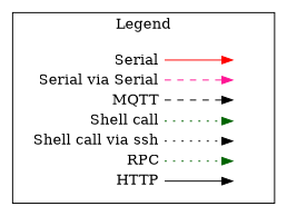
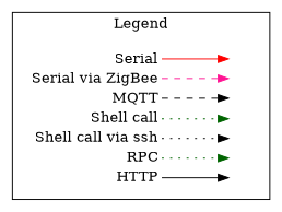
  digraph {
    rankdir=LR
    node [color=black fontcolor=black shape=plaintext]
    edge [color=black style=dotted]
-   n1 [label=<<table border="0" cellpadding="2" cellspacing="0" cellborder="0">       <tr><td align="right" port="i1">Serial</td></tr>       <tr><td align="right" port="i2">Serial via Serial</td></tr>       <tr><td align="right" port="i3">MQTT</td></tr>       <tr><td align="right" port="i4">Shell call</td></tr>       <tr><td align="right" port="i5">Shell call via ssh</td></tr>       <tr><td align="right" port="i6">RPC</td></tr>       <tr><td align="right" port="i7">HTTP</td></tr>       </table>>]
+   n1 [label=<<table border="0" cellpadding="2" cellspacing="0" cellborder="0">       <tr><td align="right" port="i1">Serial</td></tr>       <tr><td align="right" port="i2">Serial via ZigBee</td></tr>       <tr><td align="right" port="i3">MQTT</td></tr>       <tr><td align="right" port="i4">Shell call</td></tr>       <tr><td align="right" port="i5">Shell call via ssh</td></tr>       <tr><td align="right" port="i6">RPC</td></tr>       <tr><td align="right" port="i7">HTTP</td></tr>       </table>>]
    n2 [label=<<table border="0" cellpadding="2" cellspacing="0" cellborder="0">       <tr><td port="i1">&nbsp;</td></tr>       <tr><td port="i2">&nbsp;</td></tr>       <tr><td port="i3">&nbsp;</td></tr>       <tr><td port="i4">&nbsp;</td></tr>       <tr><td port="i5">&nbsp;</td></tr>       <tr><td port="i6">&nbsp;</td></tr>       <tr><td port="i7">&nbsp;</td></tr>       </table>>]
    subgraph cluster_1 {
      label=Legend
      n1
      n2
    }
    n1 -> n2 [color=red headport="i1:w" tailport="i1:e" style=solid]
    n1 -> n2 [color=deeppink headport="i2:w" style=dashed tailport="i2:e"]
    n1 -> n2 [headport="i3:w" tailport="i3:e" style=dashed]
    n1 -> n2 [color=darkgreen headport="i4:w" tailport="i4:e"]
    n1 -> n2 [headport="i5:w" tailport="i5:e"]
    n1 -> n2 [color=darkgreen headport="i6:w" tailport="i6:e"]
    n1 -> n2 [headport="i7:w" tailport="i7:e" style=solid]
  }
